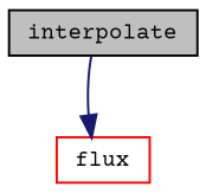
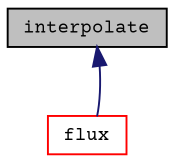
  digraph {
    rankdir=TB
    fontname="Courier Prime"
    node [fontname="Courier Prime" fontsize=10 shape=record]
    n1 [color=black fillcolor=grey75 fontcolor=black height=0.2 label=interpolate style=filled width=0.4]
    n2 [color=red height=0.2 label=flux width=0.4]
-   n1 -> n2 [color=midnightblue fontname="Courier Prime" fontsize=10 labelfontname=Helvetica labelfontsize=10 style=solid]
+   n2 -> n1 [color=midnightblue fontname="Courier Prime" fontsize=10 labelfontname=Helvetica labelfontsize=10 style=solid]
  }
